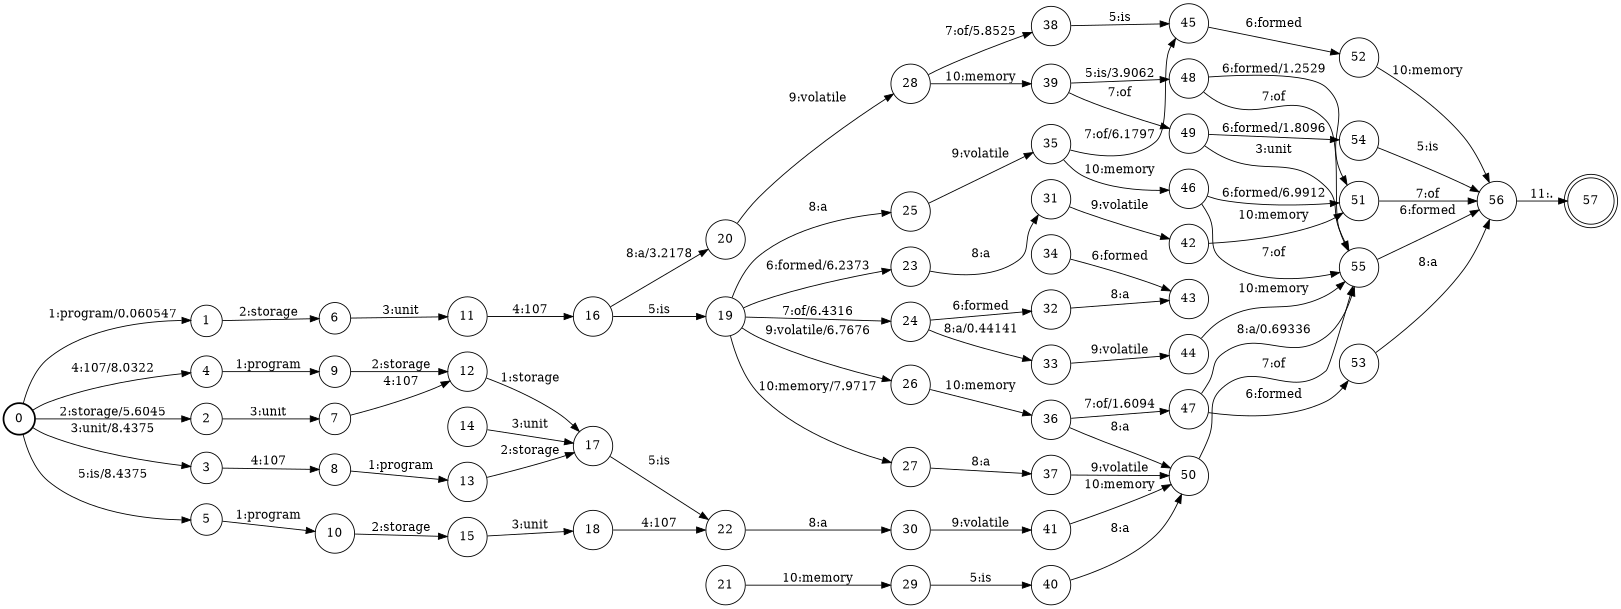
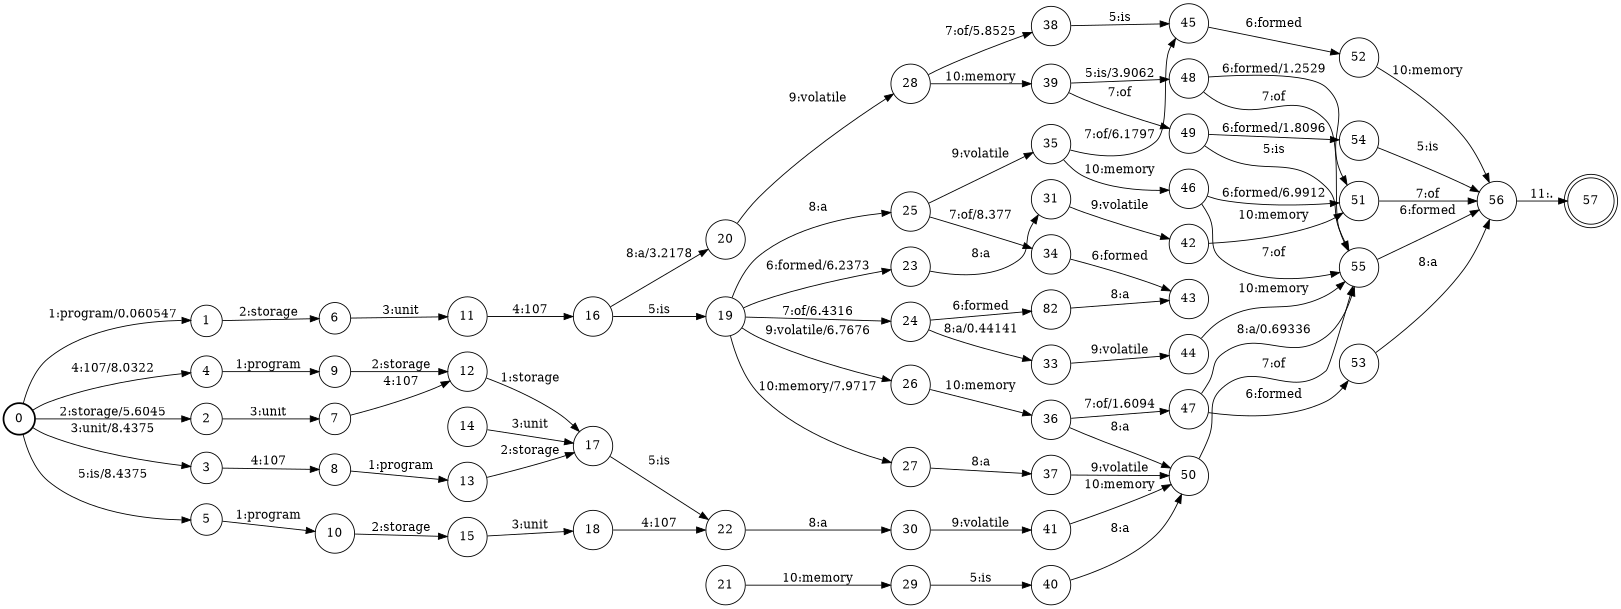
  digraph {
    nodesep=0.25
    rankdir=LR
    ranksep=0.4
    node [fontsize=14 shape=circle style=solid]
    edge [fontsize=14]
    n1 [label=0 style=bold]
    n2 [label=1]
    n3 [label=2]
    n4 [label=3]
    n5 [label=4]
    n6 [label=5]
    n7 [label=6]
    n8 [label=7]
    n9 [label=8]
    n10 [label=9]
    n11 [label=10]
    n12 [label=11]
    n13 [label=12]
    n14 [label=13]
    n15 [label=15]
    n16 [label=16]
    n17 [label=17]
    n18 [label=14]
    n19 [label=18]
    n20 [label=19]
    n21 [label=20]
    n22 [label=22]
    n23 [label=23]
    n24 [label=24]
    n25 [label=25]
    n26 [label=26]
    n27 [label=27]
    n28 [label=28]
    n29 [label=21]
    n30 [label=29]
    n31 [label=30]
    n32 [label=31]
-   n33 [label=32]
+   n33 [label=82]
    n34 [label=33]
    n35 [label=34]
    n36 [label=35]
    n37 [label=36]
    n38 [label=37]
    n39 [label=38]
    n40 [label=39]
    n41 [label=40]
    n42 [label=41]
    n43 [label=42]
    n44 [label=43]
    n45 [label=44]
    n46 [label=45]
    n47 [label=46]
    n48 [label=47]
    n49 [label=50]
    n50 [label=48]
    n51 [label=49]
    n52 [label=51]
    n53 [label=55]
    n54 [label=52]
    n55 [label=53]
    n56 [label=54]
    n57 [label=56]
    n58 [label=57 shape=doublecircle]
    n1 -> n2 [label="1:program/0.060547"]
    n1 -> n3 [label="2:storage/5.6045"]
    n1 -> n4 [label="3:unit/8.4375"]
    n1 -> n5 [label="4:107/8.0322"]
    n1 -> n6 [label="5:is/8.4375"]
    n2 -> n7 [label="2:storage"]
    n3 -> n8 [label="3:unit"]
    n4 -> n9 [label="4:107"]
    n5 -> n10 [label="1:program"]
    n6 -> n11 [label="1:program"]
    n7 -> n12 [label="3:unit"]
    n8 -> n13 [label="4:107"]
    n9 -> n14 [label="1:program"]
    n10 -> n13 [label="2:storage"]
    n11 -> n15 [label="2:storage"]
    n12 -> n16 [label="4:107"]
    n13 -> n17 [label="1:storage"]
    n14 -> n17 [label="2:storage"]
    n15 -> n19 [label="3:unit"]
    n16 -> n20 [label="5:is"]
    n16 -> n21 [label="8:a/3.2178"]
    n17 -> n22 [label="5:is"]
    n18 -> n17 [label="3:unit"]
    n19 -> n22 [label="4:107"]
    n20 -> n23 [label="6:formed/6.2373"]
    n20 -> n24 [label="7:of/6.4316"]
    n20 -> n25 [label="8:a"]
    n20 -> n26 [label="9:volatile/6.7676"]
    n20 -> n27 [label="10:memory/7.9717"]
    n21 -> n28 [label="9:volatile"]
    n22 -> n31 [label="8:a"]
    n23 -> n32 [label="8:a"]
    n24 -> n33 [label="6:formed"]
    n24 -> n34 [label="8:a/0.44141"]
+   n25 -> n35 [label="7:of/8.377"]
    n25 -> n36 [label="9:volatile"]
    n26 -> n37 [label="10:memory"]
    n27 -> n38 [label="8:a"]
    n28 -> n39 [label="7:of/5.8525"]
    n28 -> n40 [label="10:memory"]
    n29 -> n30 [label="10:memory"]
    n30 -> n41 [label="5:is"]
    n31 -> n42 [label="9:volatile"]
    n32 -> n43 [label="9:volatile"]
    n33 -> n44 [label="8:a"]
    n34 -> n45 [label="9:volatile"]
    n35 -> n44 [label="6:formed"]
    n36 -> n46 [label="7:of/6.1797"]
    n36 -> n47 [label="10:memory"]
    n37 -> n48 [label="7:of/1.6094"]
    n37 -> n49 [label="8:a"]
    n38 -> n49 [label="9:volatile"]
    n39 -> n46 [label="5:is"]
    n40 -> n50 [label="5:is/3.9062"]
    n40 -> n51 [label="7:of"]
    n41 -> n49 [label="8:a"]
    n42 -> n49 [label="10:memory"]
    n43 -> n52 [label="10:memory"]
    n45 -> n53 [label="10:memory"]
    n46 -> n54 [label="6:formed"]
    n47 -> n52 [label="6:formed/6.9912"]
    n47 -> n53 [label="7:of"]
    n48 -> n53 [label="8:a/0.69336"]
    n48 -> n55 [label="6:formed"]
    n49 -> n53 [label="7:of"]
    n50 -> n52 [label="6:formed/1.2529"]
    n50 -> n53 [label="7:of"]
-   n51 -> n53 [label="3:unit"]
+   n51 -> n53 [label="5:is"]
    n51 -> n56 [label="6:formed/1.8096"]
    n52 -> n57 [label="7:of"]
    n53 -> n57 [label="6:formed"]
    n54 -> n57 [label="10:memory"]
    n55 -> n57 [label="8:a"]
    n56 -> n57 [label="5:is"]
    n57 -> n58 [label="11:."]
  }
